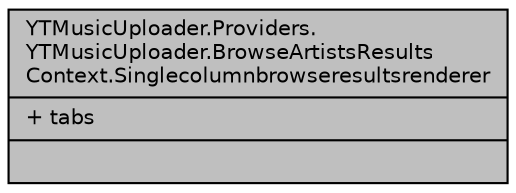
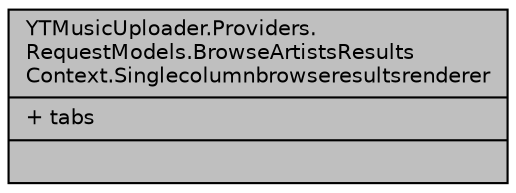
  digraph {
-   n1 [color=black fillcolor=grey75 fontcolor=black fontname=Helvetica fontsize=10 height=0.2 label="{YTMusicUploader.Providers.\lYTMusicUploader.BrowseArtistsResults\lContext.Singlecolumnbrowseresultsrenderer\n|+ tabs\l|}" shape=record style=filled width=0.4]
+   n1 [color=black fillcolor=grey75 fontcolor=black fontname=Helvetica fontsize=10 height=0.2 label="{YTMusicUploader.Providers.\lRequestModels.BrowseArtistsResults\lContext.Singlecolumnbrowseresultsrenderer\n|+ tabs\l|}" shape=record style=filled width=0.4]
  }
